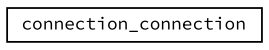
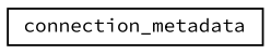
  digraph {
    rankdir=LR
    fontname="Source Code Pro"
-   n1 [color=black fillcolor=white fontname="Source Code Pro" fontsize=10 height=0.2 label=connection_connection shape=record style=filled width=0.4]
+   n1 [color=black fillcolor=white fontname="Source Code Pro" fontsize=10 height=0.2 label=connection_metadata shape=record style=filled width=0.4]
  }
